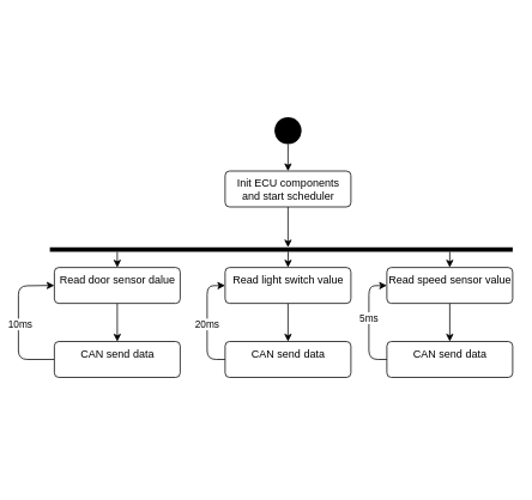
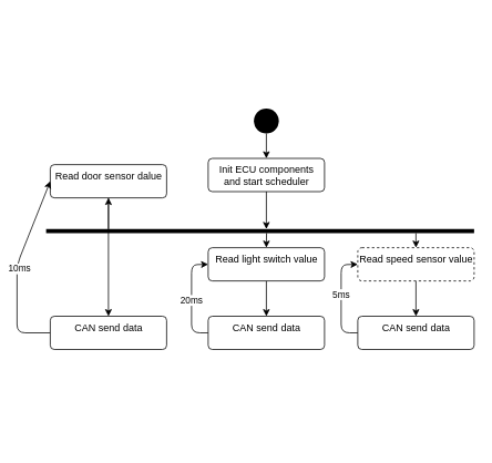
  <mxCell id="0" />
  <mxCell id="1" parent="0" />
  <mxCell id="2" style="edgeStyle=none;html=1;exitX=0.5;exitY=1;exitDx=0;exitDy=0;entryX=0.5;entryY=0;entryDx=0;entryDy=0;" parent="1" source="3" target="5" edge="1"><mxGeometry relative="1" as="geometry" /></mxCell>
  <mxCell id="3" value="" style="ellipse;fillColor=#000000;strokeColor=none;" parent="1" vertex="1"><mxGeometry x="305" y="130" width="30" height="30" as="geometry" /></mxCell>
  <mxCell id="4" style="edgeStyle=none;html=1;exitX=0.5;exitY=1;exitDx=0;exitDy=0;startArrow=none;startFill=0;endArrow=classic;endFill=1;strokeColor=default;" parent="1" source="5" target="15" edge="1"><mxGeometry relative="1" as="geometry" /></mxCell>
  <mxCell id="5" value="Init ECU components&lt;br&gt;and start scheduler" style="html=1;align=center;verticalAlign=top;rounded=1;absoluteArcSize=1;arcSize=10;dashed=0;" parent="1" vertex="1"><mxGeometry x="250" y="190" width="140" height="40" as="geometry" /></mxCell>
  <mxCell id="6" style="edgeStyle=none;html=1;startArrow=classic;startFill=1;endArrow=none;endFill=0;strokeColor=default;" parent="1" source="8" target="15" edge="1"><mxGeometry relative="1" as="geometry" /></mxCell>
  <mxCell id="7" style="edgeStyle=none;html=1;exitX=0.5;exitY=1;exitDx=0;exitDy=0;entryX=0.5;entryY=0;entryDx=0;entryDy=0;startArrow=none;startFill=0;endArrow=classic;endFill=1;strokeColor=default;" parent="1" source="8" target="18" edge="1"><mxGeometry relative="1" as="geometry" /></mxCell>
- <mxCell id="8" value="Read door sensor dalue" style="html=1;align=center;verticalAlign=top;rounded=1;absoluteArcSize=1;arcSize=10;dashed=0;" parent="1" vertex="1"><mxGeometry x="60" y="297.5" width="140" height="40" as="geometry" /></mxCell>
+ <mxCell id="8" value="Read door sensor dalue" style="html=1;align=center;verticalAlign=top;rounded=1;absoluteArcSize=1;arcSize=10;dashed=0;" parent="1" vertex="1"><mxGeometry x="60" y="197.5" width="140" height="40" as="geometry" /></mxCell>
  <mxCell id="9" style="edgeStyle=none;html=1;exitX=0.5;exitY=0;exitDx=0;exitDy=0;entryX=0.983;entryY=0.485;entryDx=0;entryDy=0;entryPerimeter=0;startArrow=classic;startFill=1;endArrow=none;endFill=0;strokeColor=default;" parent="1" source="11" target="15" edge="1"><mxGeometry relative="1" as="geometry" /></mxCell>
  <mxCell id="10" style="edgeStyle=none;html=1;exitX=0.5;exitY=1;exitDx=0;exitDy=0;startArrow=none;startFill=0;endArrow=classic;endFill=1;strokeColor=default;" parent="1" source="11" target="21" edge="1"><mxGeometry relative="1" as="geometry" /></mxCell>
  <mxCell id="11" value="Read light switch value" style="html=1;align=center;verticalAlign=top;rounded=1;absoluteArcSize=1;arcSize=10;dashed=0;" parent="1" vertex="1"><mxGeometry x="250" y="297.5" width="140" height="40" as="geometry" /></mxCell>
  <mxCell id="12" style="edgeStyle=none;html=1;exitX=0.5;exitY=0;exitDx=0;exitDy=0;strokeColor=default;anchorPointDirection=1;orthogonal=1;startArrow=classic;startFill=1;endArrow=none;endFill=0;" parent="1" source="14" target="15" edge="1"><mxGeometry relative="1" as="geometry" /></mxCell>
  <mxCell id="13" style="edgeStyle=none;html=1;exitX=0.5;exitY=1;exitDx=0;exitDy=0;startArrow=none;startFill=0;endArrow=classic;endFill=1;strokeColor=default;" parent="1" source="14" target="24" edge="1"><mxGeometry relative="1" as="geometry" /></mxCell>
- <mxCell id="14" value="Read speed sensor value" style="html=1;align=center;verticalAlign=top;rounded=1;absoluteArcSize=1;arcSize=10;dashed=0;" parent="1" vertex="1"><mxGeometry x="430" y="297.5" width="140" height="40" as="geometry" /></mxCell>
+ <mxCell id="14" value="Read speed sensor value" style="html=1;align=center;verticalAlign=top;rounded=1;absoluteArcSize=1;arcSize=10;dashed=1;" parent="1" vertex="1"><mxGeometry x="430" y="297.5" width="140" height="40" as="geometry" /></mxCell>
  <mxCell id="15" value="" style="html=1;points=[];perimeter=orthogonalPerimeter;fillColor=#000000;strokeColor=none;rotation=90;" parent="1" vertex="1"><mxGeometry x="310" y="20" width="5" height="515" as="geometry" /></mxCell>
  <mxCell id="16" style="edgeStyle=none;html=1;exitX=0;exitY=0.5;exitDx=0;exitDy=0;entryX=0;entryY=0.5;entryDx=0;entryDy=0;startArrow=none;startFill=0;endArrow=classic;endFill=1;strokeColor=default;" parent="1" source="18" target="8" edge="1"><mxGeometry relative="1" as="geometry"><Array as="points"><mxPoint x="20" y="400" /><mxPoint x="20" y="318" /></Array></mxGeometry></mxCell>
  <mxCell id="17" value="10ms" style="edgeLabel;html=1;align=center;verticalAlign=middle;resizable=0;points=[];" parent="16" vertex="1" connectable="0"><mxGeometry x="0.101" y="-1" relative="1" as="geometry"><mxPoint y="9" as="offset" /></mxGeometry></mxCell>
  <mxCell id="18" value="CAN send data" style="html=1;align=center;verticalAlign=top;rounded=1;absoluteArcSize=1;arcSize=10;dashed=0;" parent="1" vertex="1"><mxGeometry x="60" y="380" width="140" height="40" as="geometry" /></mxCell>
  <mxCell id="19" style="edgeStyle=none;html=1;exitX=0;exitY=0.5;exitDx=0;exitDy=0;entryX=0;entryY=0.5;entryDx=0;entryDy=0;startArrow=none;startFill=0;endArrow=classic;endFill=1;strokeColor=default;" parent="1" source="21" target="11" edge="1"><mxGeometry relative="1" as="geometry"><Array as="points"><mxPoint x="230" y="400" /><mxPoint x="230" y="318" /></Array></mxGeometry></mxCell>
  <mxCell id="20" value="20ms" style="edgeLabel;html=1;align=center;verticalAlign=middle;resizable=0;points=[];" parent="19" vertex="1" connectable="0"><mxGeometry x="0.17" y="1" relative="1" as="geometry"><mxPoint y="11" as="offset" /></mxGeometry></mxCell>
  <mxCell id="21" value="CAN send data" style="html=1;align=center;verticalAlign=top;rounded=1;absoluteArcSize=1;arcSize=10;dashed=0;" parent="1" vertex="1"><mxGeometry x="250" y="380" width="140" height="40" as="geometry" /></mxCell>
  <mxCell id="22" style="edgeStyle=none;html=1;exitX=0;exitY=0.5;exitDx=0;exitDy=0;entryX=0;entryY=0.5;entryDx=0;entryDy=0;startArrow=none;startFill=0;endArrow=classic;endFill=1;strokeColor=default;" parent="1" source="24" target="14" edge="1"><mxGeometry relative="1" as="geometry"><Array as="points"><mxPoint x="410" y="400" /><mxPoint x="410" y="318" /></Array></mxGeometry></mxCell>
  <mxCell id="23" value="5ms" style="edgeLabel;html=1;align=center;verticalAlign=middle;resizable=0;points=[];" parent="22" vertex="1" connectable="0"><mxGeometry x="0.092" y="1" relative="1" as="geometry"><mxPoint as="offset" /></mxGeometry></mxCell>
  <mxCell id="24" value="CAN send data" style="html=1;align=center;verticalAlign=top;rounded=1;absoluteArcSize=1;arcSize=10;dashed=0;" parent="1" vertex="1"><mxGeometry x="430" y="380" width="140" height="40" as="geometry" /></mxCell>
